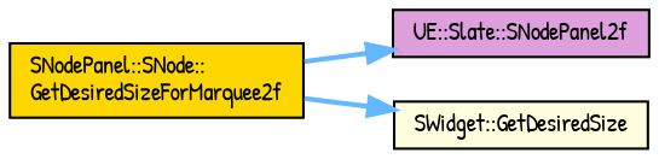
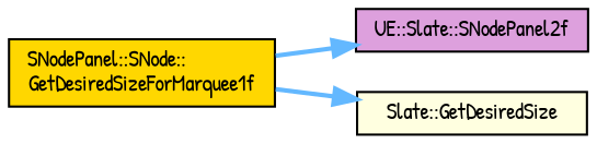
  digraph {
    fontname="Patrick Hand"
    rankdir=LR
    node [color=black fontname="Patrick Hand" fontsize=10 shape=box style=filled]
    edge [color=steelblue1 fontname="Patrick Hand" fontsize=10 labelfontname=Helvetica labelfontsize=10 style=bold]
-   n1 [fillcolor=gold fontcolor=black height=0.2 label="SNodePanel::SNode::\lGetDesiredSizeForMarquee2f" width=0.4]
+   n1 [fillcolor=gold fontcolor=black height=0.2 label="SNodePanel::SNode::\lGetDesiredSizeForMarquee1f" width=0.4]
    n2 [fillcolor=plum height=0.2 label="UE::Slate::SNodePanel2f" width=0.4]
-   n3 [fillcolor=lightyellow height=0.2 label="SWidget::GetDesiredSize" width=0.4]
+   n3 [fillcolor=lightyellow height=0.2 label="Slate::GetDesiredSize" width=0.4]
    n1 -> n2
    n1 -> n3
  }
